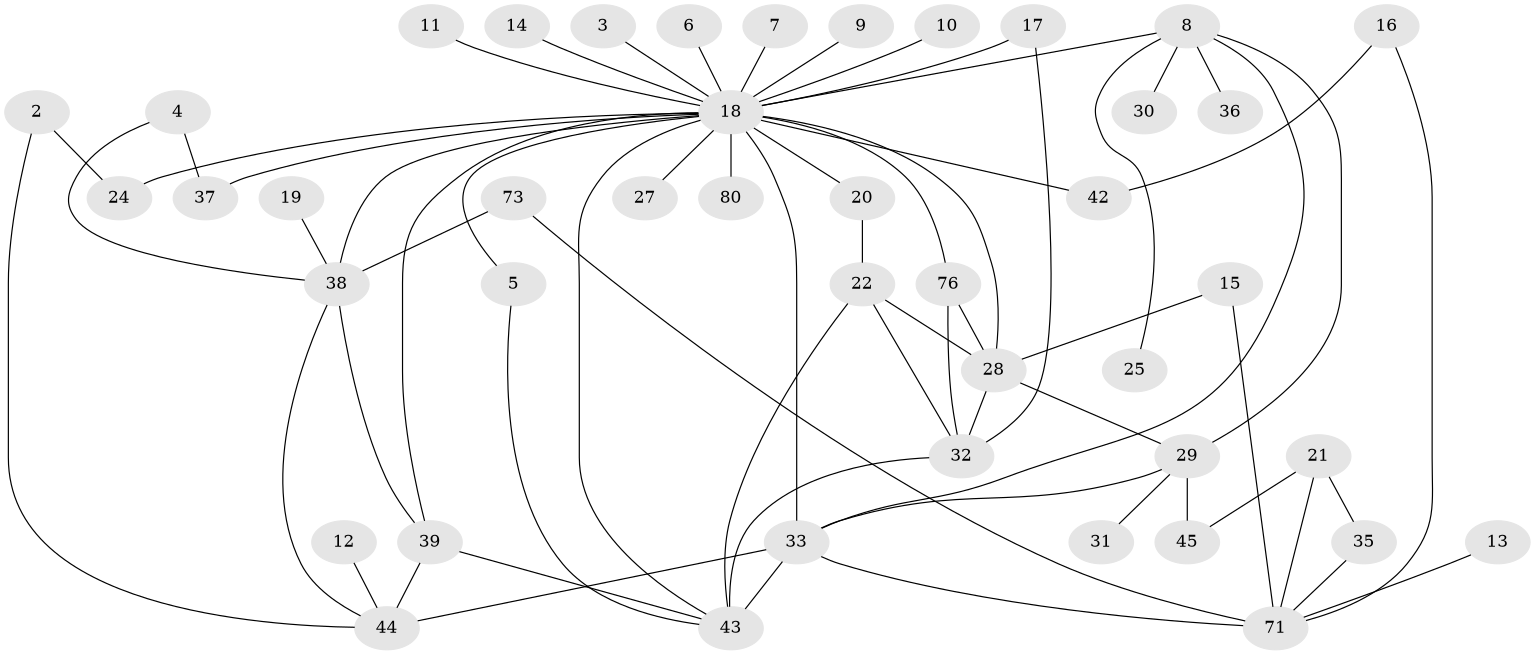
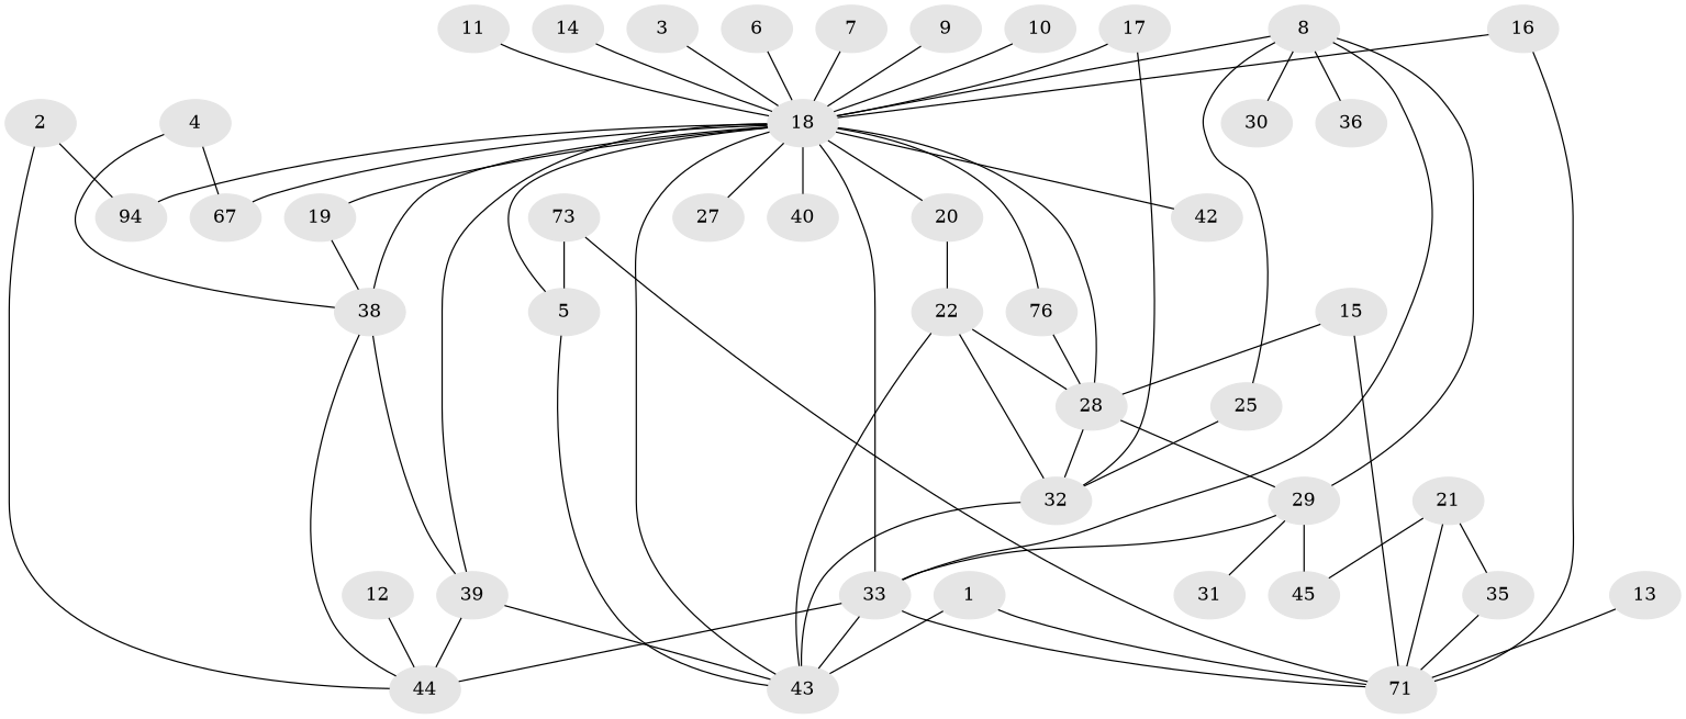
  graph {
    fontname="DejaVu Serif"
    node [color=gray90 fontname="DejaVu Serif" style=filled]
    edge [fontname="DejaVu Serif" weight=1.0]
    n1 [label=71]
+   1
    43
    2
-   24
+   24 [label=94]
    44
    38
    39
    3
    18
-   37
+   37 [label=67]
    5
    33
    19
    20
    n16 [label=76]
    27
    28
-   40 [label=80]
+   40
    42
    4
    6
    7
    8
    25
    29
    30
    36
    32
    31
    45
    9
    10
    11
    12
    13
    14
    15
    22
    16
    17
    21
    35
    n44 [label=73]
+   1 -- n1
+   1 -- 43
    2 -- 24
    2 -- 44
    38 -- 44
    38 -- 39
    39 -- 43
    39 -- 44 [weight=2.0]
    3 -- 18
    18 -- 43
    18 -- 24
    18 -- 38 [weight=3.0]
    18 -- 39
    18 -- 37
    18 -- 5
    18 -- 33 [weight=3.0]
+   18 -- 19
    18 -- 20
    18 -- n16 [weight=2.0]
    18 -- 27
    18 -- 28
    18 -- 40
    18 -- 42
    5 -- 43
    33 -- n1
    33 -- 43 [weight=3.0]
    33 -- 44
    19 -- 38
    20 -- 22
    n16 -- 28
    28 -- 29
    28 -- 32
    4 -- 38
    4 -- 37
    6 -- 18
    7 -- 18
    8 -- 18
    8 -- 33
    8 -- 25
    8 -- 29
    8 -- 30
    8 -- 36
-   n16 -- 32
+   25 -- 32
    29 -- 33
    29 -- 31
    29 -- 45
    32 -- 43
    9 -- 18
    10 -- 18
    11 -- 18
    12 -- 44
    13 -- n1
    14 -- 18
    15 -- n1
    15 -- 28
    22 -- 43
    22 -- 28
    22 -- 32 [weight=2.0]
    16 -- n1
-   16 -- 42
+   16 -- 18
    17 -- 18
    17 -- 32 [weight=2.0]
    21 -- n1
    21 -- 45
    21 -- 35
    35 -- n1
    n44 -- n1
-   n44 -- 38
+   n44 -- 5
  }
